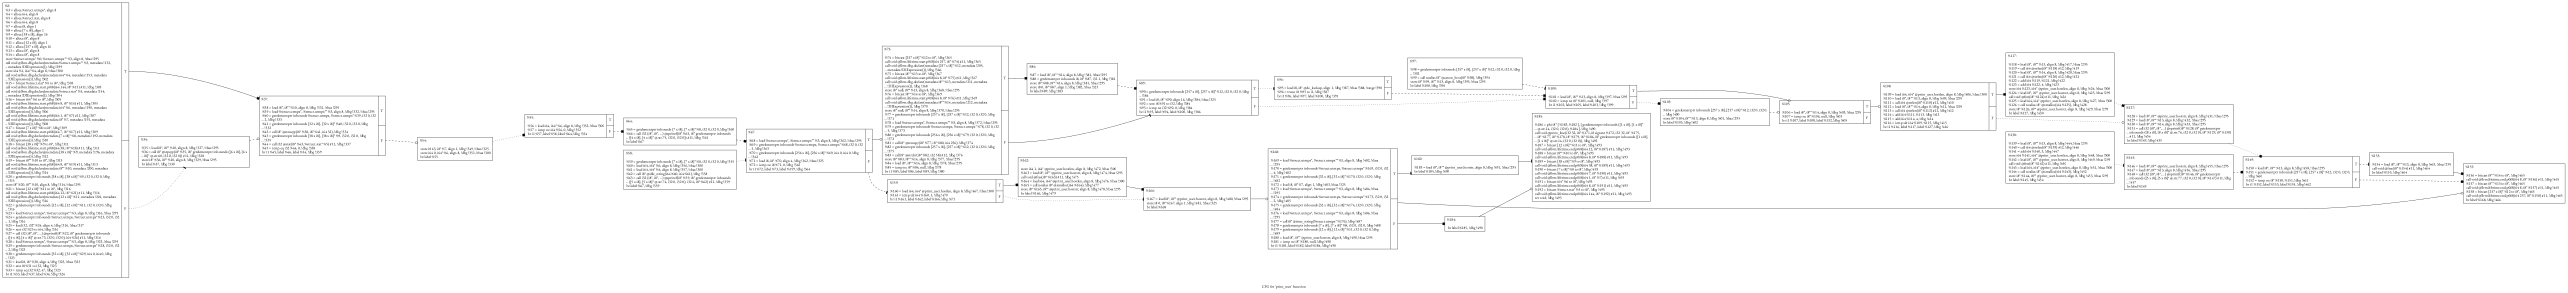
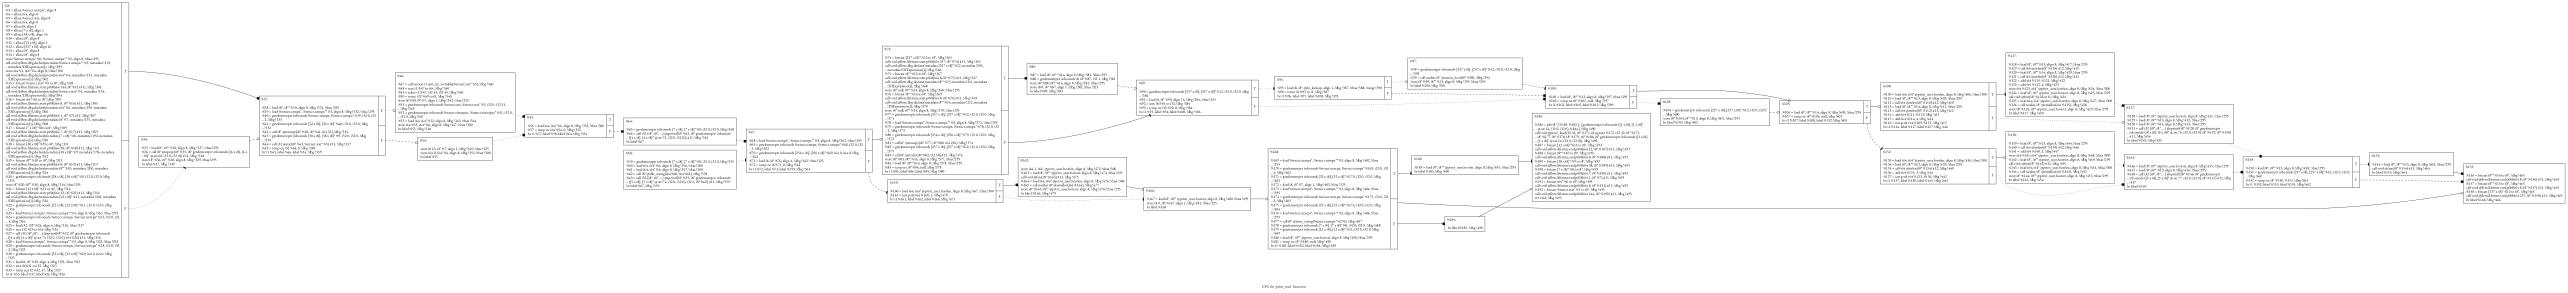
  digraph {
    fontname="EB Garamond"
    label="CFG for 'print_user' function"
    rankdir=LR
    node [fontname="EB Garamond" shape=record]
    edge [arrowhead=box fontname="EB Garamond" style=solid]
    n1 [label="{%2:\l  %3 = alloca %struct.utmpx*, align 8\l  %4 = alloca i64, align 8\l  %5 = alloca %struct.stat, align 8\l  %6 = alloca i64, align 8\l  %7 = alloca i8, align 1\l  %8 = alloca [7 x i8], align 1\l  %9 = alloca [38 x i8], align 16\l  %10 = alloca i8*, align 8\l  %11 = alloca [12 x i8], align 1\l  %12 = alloca [257 x i8], align 16\l  %13 = alloca i8*, align 8\l  %14 = alloca i8*, align 8\l  store %struct.utmpx* %0, %struct.utmpx** %3, align 8, !tbaa !295\l  call void @llvm.dbg.declare(metadata %struct.utmpx** %3, metadata !152,\l... metadata !DIExpression()), !dbg !299\l  store i64 %1, i64* %4, align 8, !tbaa !300\l  call void @llvm.dbg.declare(metadata i64* %4, metadata !153, metadata\l... !DIExpression()), !dbg !302\l  %15 = bitcast %struct.stat* %5 to i8*, !dbg !303\l  call void @llvm.lifetime.start.p0i8(i64 144, i8* %15) #11, !dbg !303\l  call void @llvm.dbg.declare(metadata %struct.stat* %5, metadata !154,\l... metadata !DIExpression()), !dbg !304\l  %16 = bitcast i64* %6 to i8*, !dbg !305\l  call void @llvm.lifetime.start.p0i8(i64 8, i8* %16) #11, !dbg !305\l  call void @llvm.dbg.declare(metadata i64* %6, metadata !190, metadata\l... !DIExpression()), !dbg !306\l  call void @llvm.lifetime.start.p0i8(i64 1, i8* %7) #11, !dbg !307\l  call void @llvm.dbg.declare(metadata i8* %7, metadata !191, metadata\l... !DIExpression()), !dbg !308\l  %17 = bitcast [7 x i8]* %8 to i8*, !dbg !309\l  call void @llvm.lifetime.start.p0i8(i64 7, i8* %17) #11, !dbg !309\l  call void @llvm.dbg.declare(metadata [7 x i8]* %8, metadata !192, metadata\l... !DIExpression()), !dbg !310\l  %18 = bitcast [38 x i8]* %9 to i8*, !dbg !311\l  call void @llvm.lifetime.start.p0i8(i64 38, i8* %18) #11, !dbg !311\l  call void @llvm.dbg.declare(metadata [38 x i8]* %9, metadata !196, metadata\l... !DIExpression()), !dbg !312\l  %19 = bitcast i8** %10 to i8*, !dbg !313\l  call void @llvm.lifetime.start.p0i8(i64 8, i8* %19) #11, !dbg !313\l  call void @llvm.dbg.declare(metadata i8** %10, metadata !200, metadata\l... !DIExpression()), !dbg !314\l  %20 = getelementptr inbounds [38 x i8], [38 x i8]* %9, i32 0, i32 0, !dbg\l... !315\l  store i8* %20, i8** %10, align 8, !dbg !314, !tbaa !295\l  %21 = bitcast [12 x i8]* %11 to i8*, !dbg !316\l  call void @llvm.lifetime.start.p0i8(i64 12, i8* %21) #11, !dbg !316\l  call void @llvm.dbg.declare(metadata [12 x i8]* %11, metadata !201, metadata\l... !DIExpression()), !dbg !316\l  %22 = getelementptr inbounds [12 x i8], [12 x i8]* %11, i32 0, i32 0, !dbg\l... !316\l  %23 = load %struct.utmpx*, %struct.utmpx** %3, align 8, !dbg !316, !tbaa !295\l  %24 = getelementptr inbounds %struct.utmpx, %struct.utmpx* %23, i32 0, i32\l... 1, !dbg !316\l  %25 = load i32, i32* %24, align 4, !dbg !316, !tbaa !317\l  %26 = sext i32 %25 to i64, !dbg !316\l  %27 = call i32 (i8*, i8*, ...) @sprintf(i8* %22, i8* getelementptr inbounds\l... ([4 x i8], [4 x i8]* @.str.73, i32 0, i32 0), i64 %26) #11, !dbg !316\l  %28 = load %struct.utmpx*, %struct.utmpx** %3, align 8, !dbg !323, !tbaa !295\l  %29 = getelementptr inbounds %struct.utmpx, %struct.utmpx* %28, i32 0, i32\l... 2, !dbg !323\l  %30 = getelementptr inbounds [32 x i8], [32 x i8]* %29, i64 0, i64 0, !dbg\l... !323\l  %31 = load i8, i8* %30, align 4, !dbg !323, !tbaa !325\l  %32 = sext i8 %31 to i32, !dbg !323\l  %33 = icmp eq i32 %32, 47, !dbg !323\l  br i1 %33, label %37, label %34, !dbg !326\l|{<s0>T|<s1>F}}"]
    n2 [label="{%37:\l\l  %38 = load i8*, i8** %10, align 8, !dbg !331, !tbaa !295\l  %39 = load %struct.utmpx*, %struct.utmpx** %3, align 8, !dbg !332, !tbaa !295\l  %40 = getelementptr inbounds %struct.utmpx, %struct.utmpx* %39, i32 0, i32\l... 2, !dbg !333\l  %41 = getelementptr inbounds [32 x i8], [32 x i8]* %40, i32 0, i32 0, !dbg\l... !332\l  %42 = call i8* @stzncpy(i8* %38, i8* %41, i64 32), !dbg !334\l  %43 = getelementptr inbounds [38 x i8], [38 x i8]* %9, i32 0, i32 0, !dbg\l... !335\l  %44 = call i32 @stat(i8* %43, %struct.stat* %5) #11, !dbg !337\l  %45 = icmp eq i32 %44, 0, !dbg !338\l  br i1 %45, label %46, label %54, !dbg !339\l|{<s0>T|<s1>F}}"]
    n3 [label="{%34:\l\l  %35 = load i8*, i8** %10, align 8, !dbg !327, !tbaa !295\l  %36 = call i8* @stpcpy(i8* %35, i8* getelementptr inbounds ([6 x i8], [6 x\l... i8]* @.str.60, i32 0, i32 0)) #11, !dbg !328\l  store i8* %36, i8** %10, align 8, !dbg !329, !tbaa !295\l  br label %37, !dbg !330\l}"]
+   n4 [label="{%46:\l\l  %47 = call zeroext i1 @is_tty_writable(%struct.stat* %5), !dbg !340\l  %48 = zext i1 %47 to i64, !dbg !340\l  %49 = select i1 %47, i32 43, i32 45, !dbg !340\l  %50 = trunc i32 %49 to i8, !dbg !340\l  store i8 %50, i8* %7, align 1, !dbg !342, !tbaa !325\l  %51 = getelementptr inbounds %struct.stat, %struct.stat* %5, i32 0, i32 11,\l... !dbg !343\l  %52 = getelementptr inbounds %struct.timespec, %struct.timespec* %51, i32 0,\l... i32 0, !dbg !343\l  %53 = load i64, i64* %52, align 8, !dbg !343, !tbaa !344\l  store i64 %53, i64* %6, align 8, !dbg !347, !tbaa !300\l  br label %55, !dbg !348\l}"]
    n5 [label="{%54:\l\l  store i8 63, i8* %7, align 1, !dbg !349, !tbaa !325\l  store i64 0, i64* %6, align 8, !dbg !351, !tbaa !300\l  br label %55\l}"]
    n6 [label="{%55:\l\l  %56 = load i64, i64* %6, align 8, !dbg !352, !tbaa !300\l  %57 = icmp ne i64 %56, 0, !dbg !352\l  br i1 %57, label %58, label %64, !dbg !354\l|{<s0>T|<s1>F}}"]
    n7 [label="{%64:\l\l  %65 = getelementptr inbounds [7 x i8], [7 x i8]* %8, i32 0, i32 0, !dbg !360\l  %66 = call i32 (i8*, i8*, ...) @sprintf(i8* %65, i8* getelementptr inbounds\l... ([4 x i8], [4 x i8]* @.str.75, i32 0, i32 0)) #11, !dbg !361\l  br label %67\l}"]
    n8 [label="{%58:\l\l  %59 = getelementptr inbounds [7 x i8], [7 x i8]* %8, i32 0, i32 0, !dbg !355\l  %60 = load i64, i64* %6, align 8, !dbg !356, !tbaa !300\l  %61 = load i64, i64* %4, align 8, !dbg !357, !tbaa !300\l  %62 = call i8* @idle_string(i64 %60, i64 %61), !dbg !358\l  %63 = call i32 (i8*, i8*, ...) @sprintf(i8* %59, i8* getelementptr inbounds\l... ([5 x i8], [5 x i8]* @.str.74, i32 0, i32 0), i32 6, i8* %62) #11, !dbg !359\l  br label %67, !dbg !359\l}"]
    n9 [label="{%67:\l\l  %68 = load %struct.utmpx*, %struct.utmpx** %3, align 8, !dbg !362, !tbaa !295\l  %69 = getelementptr inbounds %struct.utmpx, %struct.utmpx* %68, i32 0, i32\l... 5, !dbg !363\l  %70 = getelementptr inbounds [256 x i8], [256 x i8]* %69, i64 0, i64 0, !dbg\l... !362\l  %71 = load i8, i8* %70, align 4, !dbg !362, !tbaa !325\l  %72 = icmp ne i8 %71, 0, !dbg !362\l  br i1 %72, label %73, label %159, !dbg !364\l|{<s0>T|<s1>F}}"]
    n10 [label="{%73:\l\l  %74 = bitcast [257 x i8]* %12 to i8*, !dbg !365\l  call void @llvm.lifetime.start.p0i8(i64 257, i8* %74) #11, !dbg !365\l  call void @llvm.dbg.declare(metadata [257 x i8]* %12, metadata !205,\l... metadata !DIExpression()), !dbg !366\l  %75 = bitcast i8** %13 to i8*, !dbg !367\l  call void @llvm.lifetime.start.p0i8(i64 8, i8* %75) #11, !dbg !367\l  call void @llvm.dbg.declare(metadata i8** %13, metadata !211, metadata\l... !DIExpression()), !dbg !368\l  store i8* null, i8** %13, align 8, !dbg !368, !tbaa !295\l  %76 = bitcast i8** %14 to i8*, !dbg !369\l  call void @llvm.lifetime.start.p0i8(i64 8, i8* %76) #11, !dbg !369\l  call void @llvm.dbg.declare(metadata i8** %14, metadata !212, metadata\l... !DIExpression()), !dbg !370\l  store i8* null, i8** %14, align 8, !dbg !370, !tbaa !295\l  %77 = getelementptr inbounds [257 x i8], [257 x i8]* %12, i32 0, i32 0, !dbg\l... !371\l  %78 = load %struct.utmpx*, %struct.utmpx** %3, align 8, !dbg !372, !tbaa !295\l  %79 = getelementptr inbounds %struct.utmpx, %struct.utmpx* %78, i32 0, i32\l... 5, !dbg !373\l  %80 = getelementptr inbounds [256 x i8], [256 x i8]* %79, i32 0, i32 0, !dbg\l... !372\l  %81 = call i8* @stzncpy(i8* %77, i8* %80, i64 256), !dbg !374\l  %82 = getelementptr inbounds [257 x i8], [257 x i8]* %12, i32 0, i32 0, !dbg\l... !375\l  %83 = call i8* @strchr(i8* %82, i32 58) #12, !dbg !376\l  store i8* %83, i8** %14, align 8, !dbg !377, !tbaa !295\l  %84 = load i8*, i8** %14, align 8, !dbg !378, !tbaa !295\l  %85 = icmp ne i8* %84, null, !dbg !378\l  br i1 %85, label %86, label %89, !dbg !380\l|{<s0>T|<s1>F}}"]
    n11 [label="{%159:\l\l  %160 = load i64, i64* @print_user.hostlen, align 8, !dbg !467, !tbaa !300\l  %161 = icmp ult i64 %160, 1, !dbg !470\l  br i1 %161, label %162, label %166, !dbg !471\l|{<s0>T|<s1>F}}"]
    n12 [label="{%86:\l\l  %87 = load i8*, i8** %14, align 8, !dbg !381, !tbaa !295\l  %88 = getelementptr inbounds i8, i8* %87, i32 1, !dbg !381\l  store i8* %88, i8** %14, align 8, !dbg !381, !tbaa !295\l  store i8 0, i8* %87, align 1, !dbg !382, !tbaa !325\l  br label %89, !dbg !383\l}"]
    n13 [label="{%89:\l\l  %90 = getelementptr inbounds [257 x i8], [257 x i8]* %12, i32 0, i32 0, !dbg\l... !384\l  %91 = load i8, i8* %90, align 16, !dbg !384, !tbaa !325\l  %92 = sext i8 %91 to i32, !dbg !384\l  %93 = icmp ne i32 %92, 0, !dbg !384\l  br i1 %93, label %94, label %100, !dbg !386\l|{<s0>T|<s1>F}}"]
    n14 [label="{%162:\l\l  store i64 1, i64* @print_user.hostlen, align 8, !dbg !472, !tbaa !300\l  %163 = load i8*, i8** @print_user.hoststr, align 8, !dbg !474, !tbaa !295\l  call void @free(i8* %163) #11, !dbg !475\l  %164 = load i64, i64* @print_user.hostlen, align 8, !dbg !476, !tbaa !300\l  %165 = call noalias i8* @xmalloc(i64 %164), !dbg !477\l  store i8* %165, i8** @print_user.hoststr, align 8, !dbg !478, !tbaa !295\l  br label %166, !dbg !479\l}"]
    n15 [label="{%166:\l\l  %167 = load i8*, i8** @print_user.hoststr, align 8, !dbg !480, !tbaa !295\l  store i8 0, i8* %167, align 1, !dbg !481, !tbaa !325\l  br label %168\l}"]
    n16 [label="{%94:\l\l  %95 = load i8, i8* @do_lookup, align 1, !dbg !387, !tbaa !388, !range !390\l  %96 = trunc i8 %95 to i1, !dbg !387\l  br i1 %96, label %97, label %100, !dbg !391\l|{<s0>T|<s1>F}}"]
    n17 [label="{%100:\l\l  %101 = load i8*, i8** %13, align 8, !dbg !397, !tbaa !295\l  %102 = icmp ne i8* %101, null, !dbg !397\l  br i1 %102, label %105, label %103, !dbg !399\l|{<s0>T|<s1>F}}"]
    n18 [label="{%168:\l\l  %169 = load %struct.utmpx*, %struct.utmpx** %3, align 8, !dbg !482, !tbaa\l... !295\l  %170 = getelementptr inbounds %struct.utmpx, %struct.utmpx* %169, i32 0, i32\l... 4, !dbg !482\l  %171 = getelementptr inbounds [32 x i8], [32 x i8]* %170, i32 0, i32 0, !dbg\l... !482\l  %172 = load i8, i8* %7, align 1, !dbg !483, !tbaa !325\l  %173 = load %struct.utmpx*, %struct.utmpx** %3, align 8, !dbg !484, !tbaa\l... !295\l  %174 = getelementptr inbounds %struct.utmpx, %struct.utmpx* %173, i32 0, i32\l... 2, !dbg !485\l  %175 = getelementptr inbounds [32 x i8], [32 x i8]* %174, i32 0, i32 0, !dbg\l... !484\l  %176 = load %struct.utmpx*, %struct.utmpx** %3, align 8, !dbg !486, !tbaa\l... !295\l  %177 = call i8* @time_string(%struct.utmpx* %176), !dbg !487\l  %178 = getelementptr inbounds [7 x i8], [7 x i8]* %8, i32 0, i32 0, !dbg !488\l  %179 = getelementptr inbounds [12 x i8], [12 x i8]* %11, i32 0, i32 0, !dbg\l... !489\l  %180 = load i8*, i8** @print_user.hoststr, align 8, !dbg !490, !tbaa !295\l  %181 = icmp ne i8* %180, null, !dbg !490\l  br i1 %181, label %182, label %184, !dbg !490\l|{<s0>T|<s1>F}}"]
    n19 [label="{%97:\l\l  %98 = getelementptr inbounds [257 x i8], [257 x i8]* %12, i32 0, i32 0, !dbg\l... !392\l  %99 = call noalias i8* @canon_host(i8* %98), !dbg !394\l  store i8* %99, i8** %13, align 8, !dbg !395, !tbaa !295\l  br label %100, !dbg !396\l}"]
    n20 [label="{%105:\l\l  %106 = load i8*, i8** %14, align 8, !dbg !403, !tbaa !295\l  %107 = icmp ne i8* %106, null, !dbg !403\l  br i1 %107, label %108, label %132, !dbg !405\l|{<s0>T|<s1>F}}"]
    n21 [label="{%103:\l\l  %104 = getelementptr inbounds [257 x i8], [257 x i8]* %12, i32 0, i32 0,\l... !dbg !400\l  store i8* %104, i8** %13, align 8, !dbg !401, !tbaa !295\l  br label %105, !dbg !402\l}"]
    n22 [label="{%108:\l\l  %109 = load i64, i64* @print_user.hostlen, align 8, !dbg !406, !tbaa !300\l  %110 = load i8*, i8** %13, align 8, !dbg !409, !tbaa !295\l  %111 = call i64 @strlen(i8* %110) #12, !dbg !410\l  %112 = load i8*, i8** %14, align 8, !dbg !411, !tbaa !295\l  %113 = call i64 @strlen(i8* %112) #12, !dbg !412\l  %114 = add i64 %111, %113, !dbg !413\l  %115 = add i64 %114, 4, !dbg !414\l  %116 = icmp ult i64 %109, %115, !dbg !415\l  br i1 %116, label %117, label %127, !dbg !416\l|{<s0>T|<s1>F}}"]
+   n23 [label="{%132:\l\l  %133 = load i64, i64* @print_user.hostlen, align 8, !dbg !436, !tbaa !300\l  %134 = load i8*, i8** %13, align 8, !dbg !439, !tbaa !295\l  %135 = call i64 @strlen(i8* %134) #12, !dbg !440\l  %136 = add i64 %135, 3, !dbg !441\l  %137 = icmp ult i64 %133, %136, !dbg !442\l  br i1 %137, label %138, label %145, !dbg !443\l|{<s0>T|<s1>F}}"]
    n24 [label="{%117:\l\l  %118 = load i8*, i8** %13, align 8, !dbg !417, !tbaa !295\l  %119 = call i64 @strlen(i8* %118) #12, !dbg !419\l  %120 = load i8*, i8** %14, align 8, !dbg !420, !tbaa !295\l  %121 = call i64 @strlen(i8* %120) #12, !dbg !421\l  %122 = add i64 %119, %121, !dbg !422\l  %123 = add i64 %122, 4, !dbg !423\l  store i64 %123, i64* @print_user.hostlen, align 8, !dbg !424, !tbaa !300\l  %124 = load i8*, i8** @print_user.hoststr, align 8, !dbg !425, !tbaa !295\l  call void @free(i8* %124) #11, !dbg !426\l  %125 = load i64, i64* @print_user.hostlen, align 8, !dbg !427, !tbaa !300\l  %126 = call noalias i8* @xmalloc(i64 %125), !dbg !428\l  store i8* %126, i8** @print_user.hoststr, align 8, !dbg !429, !tbaa !295\l  br label %127, !dbg !430\l}"]
    n25 [label="{%127:\l\l  %128 = load i8*, i8** @print_user.hoststr, align 8, !dbg !431, !tbaa !295\l  %129 = load i8*, i8** %13, align 8, !dbg !432, !tbaa !295\l  %130 = load i8*, i8** %14, align 8, !dbg !433, !tbaa !295\l  %131 = call i32 (i8*, i8*, ...) @sprintf(i8* %128, i8* getelementptr\l... inbounds ([8 x i8], [8 x i8]* @.str.76, i32 0, i32 0), i8* %129, i8* %130)\l... #11, !dbg !434\l  br label %149, !dbg !435\l}"]
    n26 [label="{%138:\l\l  %139 = load i8*, i8** %13, align 8, !dbg !444, !tbaa !295\l  %140 = call i64 @strlen(i8* %139) #12, !dbg !446\l  %141 = add i64 %140, 3, !dbg !447\l  store i64 %141, i64* @print_user.hostlen, align 8, !dbg !448, !tbaa !300\l  %142 = load i8*, i8** @print_user.hoststr, align 8, !dbg !449, !tbaa !295\l  call void @free(i8* %142) #11, !dbg !450\l  %143 = load i64, i64* @print_user.hostlen, align 8, !dbg !451, !tbaa !300\l  %144 = call noalias i8* @xmalloc(i64 %143), !dbg !452\l  store i8* %144, i8** @print_user.hoststr, align 8, !dbg !453, !tbaa !295\l  br label %145, !dbg !454\l}"]
    n27 [label="{%145:\l\l  %146 = load i8*, i8** @print_user.hoststr, align 8, !dbg !455, !tbaa !295\l  %147 = load i8*, i8** %13, align 8, !dbg !456, !tbaa !295\l  %148 = call i32 (i8*, i8*, ...) @sprintf(i8* %146, i8* getelementptr\l... inbounds ([5 x i8], [5 x i8]* @.str.77, i32 0, i32 0), i8* %147) #11, !dbg\l... !457\l  br label %149\l}"]
    n28 [label="{%149:\l\l  %150 = load i8*, i8** %13, align 8, !dbg !458, !tbaa !295\l  %151 = getelementptr inbounds [257 x i8], [257 x i8]* %12, i32 0, i32 0,\l... !dbg !460\l  %152 = icmp ne i8* %150, %151, !dbg !461\l  br i1 %152, label %153, label %155, !dbg !462\l|{<s0>T|<s1>F}}"]
    n29 [label="{%153:\l\l  %154 = load i8*, i8** %13, align 8, !dbg !463, !tbaa !295\l  call void @free(i8* %154) #11, !dbg !464\l  br label %155, !dbg !464\l}"]
    n30 [label="{%155:\l\l  %156 = bitcast i8** %14 to i8*, !dbg !465\l  call void @llvm.lifetime.end.p0i8(i64 8, i8* %156) #11, !dbg !465\l  %157 = bitcast i8** %13 to i8*, !dbg !465\l  call void @llvm.lifetime.end.p0i8(i64 8, i8* %157) #11, !dbg !465\l  %158 = bitcast [257 x i8]* %12 to i8*, !dbg !465\l  call void @llvm.lifetime.end.p0i8(i64 257, i8* %158) #11, !dbg !465\l  br label %168, !dbg !466\l}"]
    n31 [label="{%182:\l\l  %183 = load i8*, i8** @print_user.hoststr, align 8, !dbg !491, !tbaa !295\l  br label %185, !dbg !490\l}"]
    n32 [label="{%184:\l\l  br label %185, !dbg !490\l}"]
    n33 [label="{%185:\l\l  %186 = phi i8* [ %183, %182 ], [ getelementptr inbounds ([1 x i8], [1 x i8]*\l... @.str.14, i32 0, i32 0), %184 ], !dbg !490\l  call void @print_line(i32 32, i8* %171, i8 signext %172, i32 32, i8* %175,\l... i8* %177, i8* %178, i8* %179, i8* %186, i8* getelementptr inbounds ([1 x i8],\l... [1 x i8]* @.str.14, i32 0, i32 0)), !dbg !492\l  %187 = bitcast [12 x i8]* %11 to i8*, !dbg !493\l  call void @llvm.lifetime.end.p0i8(i64 12, i8* %187) #11, !dbg !493\l  %188 = bitcast i8** %10 to i8*, !dbg !493\l  call void @llvm.lifetime.end.p0i8(i64 8, i8* %188) #11, !dbg !493\l  %189 = bitcast [38 x i8]* %9 to i8*, !dbg !493\l  call void @llvm.lifetime.end.p0i8(i64 38, i8* %189) #11, !dbg !493\l  %190 = bitcast [7 x i8]* %8 to i8*, !dbg !493\l  call void @llvm.lifetime.end.p0i8(i64 7, i8* %190) #11, !dbg !493\l  call void @llvm.lifetime.end.p0i8(i64 1, i8* %7) #11, !dbg !493\l  %191 = bitcast i64* %6 to i8*, !dbg !493\l  call void @llvm.lifetime.end.p0i8(i64 8, i8* %191) #11, !dbg !493\l  %192 = bitcast %struct.stat* %5 to i8*, !dbg !493\l  call void @llvm.lifetime.end.p0i8(i64 144, i8* %192) #11, !dbg !493\l  ret void, !dbg !493\l}"]
    n1 -> n2 [tailport=s0]
    n1 -> n3 [arrowhead=tee style=dotted tailport=s1]
+   n2 -> n4 [arrowhead=odot style=dotted tailport=s0]
    n2 -> n5 [arrowhead=odot style=dashed tailport=s1]
    n3 -> n2 [arrowhead=odot style=dashed]
+   n4 -> n6 [style=dotted]
    n5 -> n6 [style=dotted]
    n6 -> n7 [style=dashed tailport=s1]
    n7 -> n9 [style=dashed]
    n8 -> n9 [arrowhead=tee style=dotted]
    n9 -> n10 [arrowhead=odot tailport=s0]
    n9 -> n11 [arrowhead=tee style=dashed tailport=s1]
    n10 -> n12 [tailport=s0]
    n10 -> n13 [arrowhead=tee tailport=s1]
    n11 -> n14 [tailport=s0]
    n11 -> n15 [arrowhead=tee style=dotted tailport=s1]
-   n12 -> n13 [style=dashed]
+   n12 -> n13 [arrowhead=odot style=dashed]
    n13 -> n16 [arrowhead=tee style=dotted tailport=s0]
    n13 -> n17 [style=dotted tailport=s1]
-   n14 -> n15
+   n14 -> n15 [arrowhead=odot]
    n15 -> n18 [arrowhead=odot]
    n16 -> n17 [style=dashed tailport=s1]
+   n16 -> n19 [arrowhead=odot style=dotted tailport=s0]
    n17 -> n20 [arrowhead=odot tailport=s0]
    n17 -> n21 [style=dotted tailport=s1]
    n18 -> n30 [arrowhead=odot]
    n18 -> n31 [arrowhead=tee tailport=s0]
    n18 -> n32 [tailport=s1]
    n19 -> n17 [arrowhead=tee style=dashed]
    n20 -> n22 [arrowhead=odot tailport=s0]
+   n20 -> n23 [arrowhead=tee style=dashed tailport=s1]
    n21 -> n20 [arrowhead=odot style=dashed]
-   n22 -> n24 [tailport=s0]
+   n22 -> n24 [arrowhead=tee tailport=s0]
    n22 -> n25 [arrowhead=odot style=dotted tailport=s1]
+   n23 -> n26 [arrowhead=odot tailport=s0]
+   n23 -> n27 [style=dotted tailport=s1]
    n24 -> n25 [style=dotted]
    n25 -> n28 [style=dotted]
    n26 -> n27 [arrowhead=tee style=dotted]
    n27 -> n28 [style=dashed]
    n28 -> n29 [arrowhead=tee style=dashed tailport=s0]
    n28 -> n30 [style=dashed tailport=s1]
    n29 -> n30
    n31 -> n33 [arrowhead=tee]
    n32 -> n33 [arrowhead=odot]
  }
